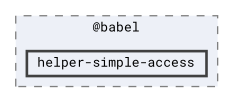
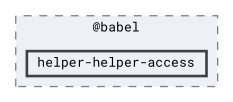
  digraph {
    compound=true
    fontname="Roboto Mono"
-   n1 [color=grey25 fillcolor="#edf0f7" fontname="Roboto Mono" fontsize=10 height=0.2 label="helper-simple-access" shape=box style="filled,bold" width=0.4]
+   n1 [color=grey25 fillcolor="#edf0f7" fontname="Roboto Mono" fontsize=10 height=0.2 label="helper-helper-access" shape=box style="filled,bold" width=0.4]
    subgraph cluster_1 {
      bgcolor="#edf0f7"
      fontsize=10
      label="@babel"
      pencolor=grey50
      style="filled,dashed"
      n1
    }
  }
